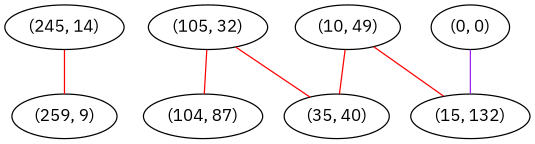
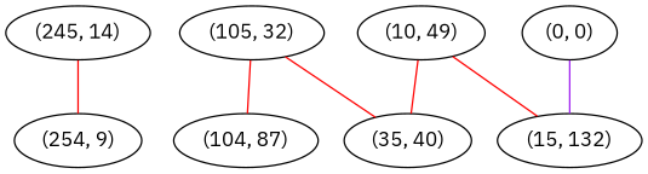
  graph {
    fontname="IBM Plex Sans"
    node [fontname="IBM Plex Sans"]
    edge [color=red fontname="IBM Plex Sans" weight=1]
    "(245, 14)"
-   "(259, 9)"
+   "(259, 9)" [label="(254, 9)"]
    "(105, 32)"
    "(104, 87)"
    "(35, 40)"
    "(0, 0)"
    "(15, 132)"
    "(10, 49)"
    "(245, 14)" -- "(259, 9)"
    "(105, 32)" -- "(104, 87)"
    "(105, 32)" -- "(35, 40)"
    "(0, 0)" -- "(15, 132)" [color=purple weight=4]
    "(10, 49)" -- "(35, 40)"
    "(10, 49)" -- "(15, 132)"
  }
